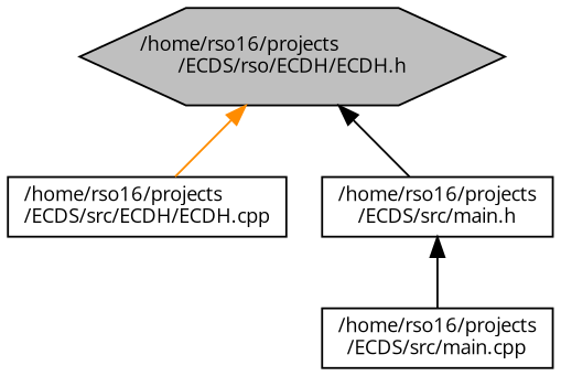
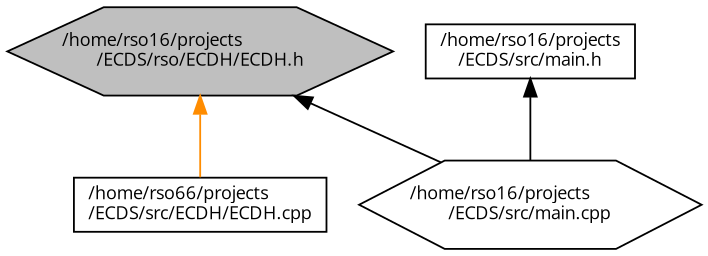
  digraph {
    fontname="Open Sans"
    node [color=black fillcolor=white fontname="Open Sans" fontsize=10 shape=hexagon style=filled]
    edge [color=black dir=back fontname="Open Sans" fontsize=10 labelfontname=Helvetica labelfontsize=10 style=solid]
    n1 [fillcolor=grey75 fontcolor=black height=0.2 label="/home/rso16/projects\l/ECDS/rso/ECDH/ECDH.h" width=0.4]
-   n2 [height=0.2 label="/home/rso16/projects\l/ECDS/src/ECDH/ECDH.cpp" shape=box width=0.4]
+   n2 [height=0.2 label="/home/rso66/projects\l/ECDS/src/ECDH/ECDH.cpp" shape=box width=0.4]
    n3 [height=0.2 label="/home/rso16/projects\l/ECDS/src/main.h" shape=box width=0.4]
-   n4 [height=0.2 label="/home/rso16/projects\l/ECDS/src/main.cpp" shape=box width=0.4]
+   n4 [height=0.2 label="/home/rso16/projects\l/ECDS/src/main.cpp" width=0.4]
    n1 -> n2 [color=darkorange]
-   n1 -> n3
+   n1 -> n4
    n3 -> n4
  }
